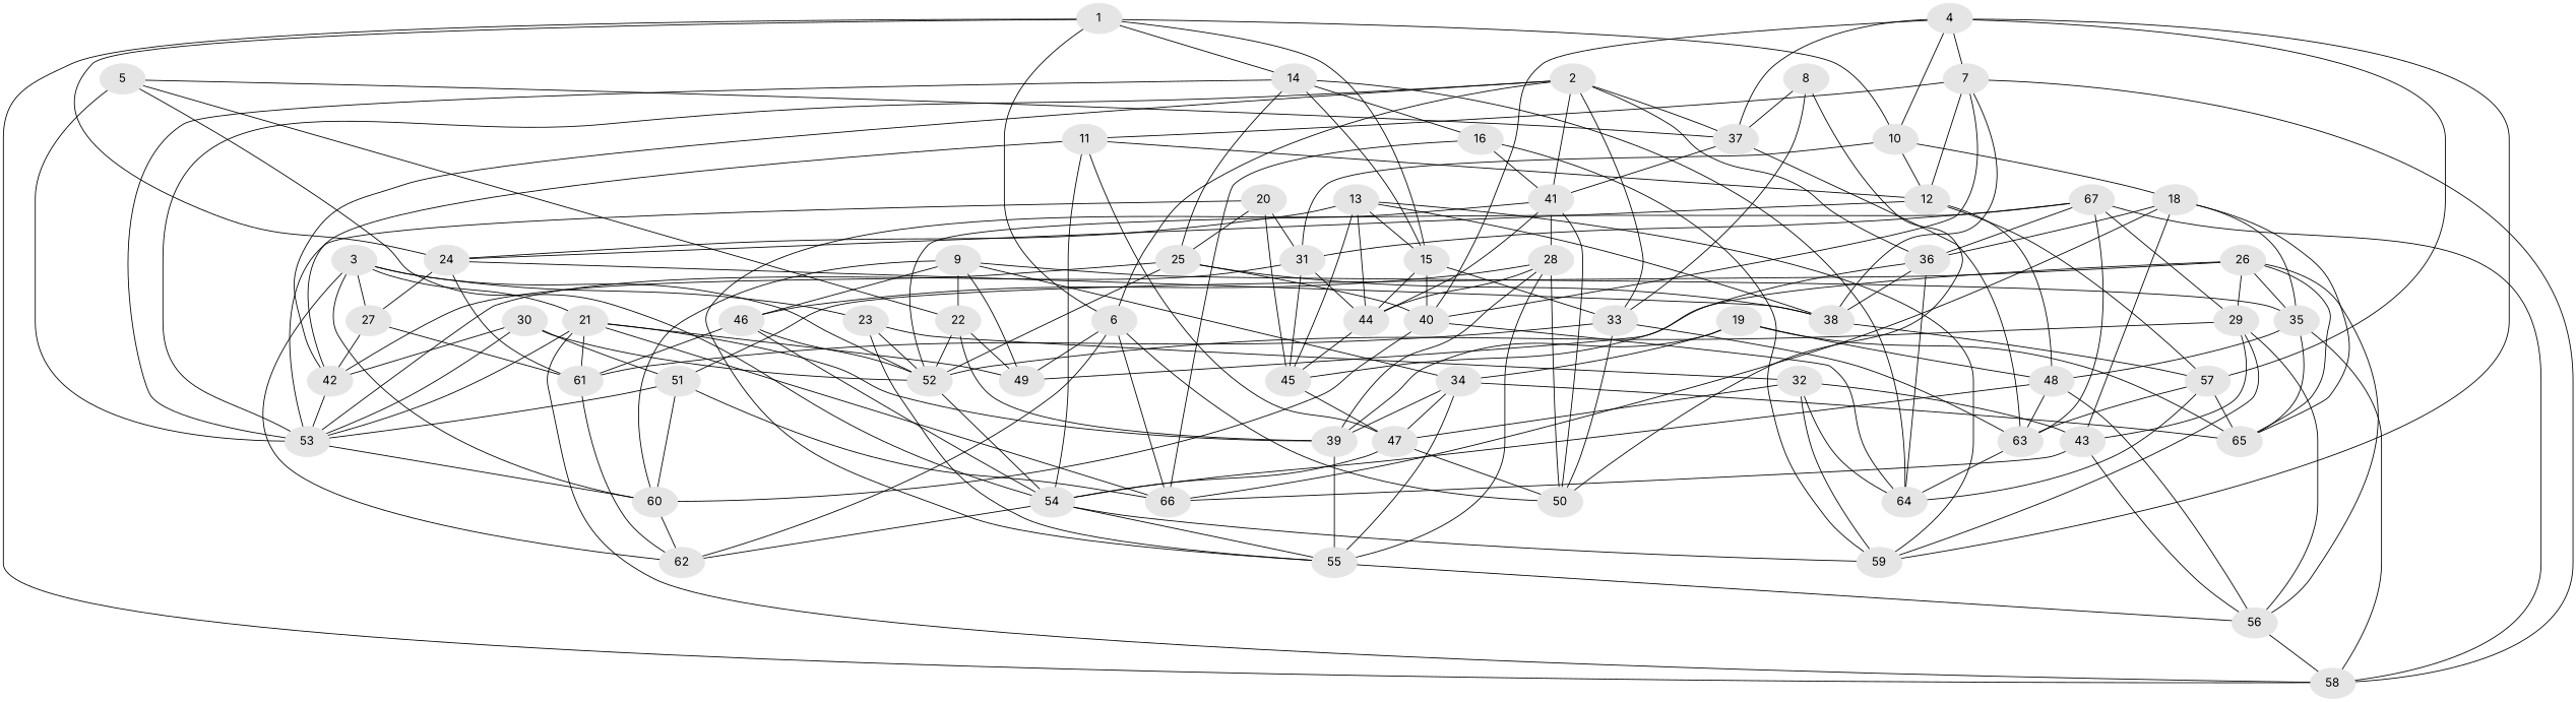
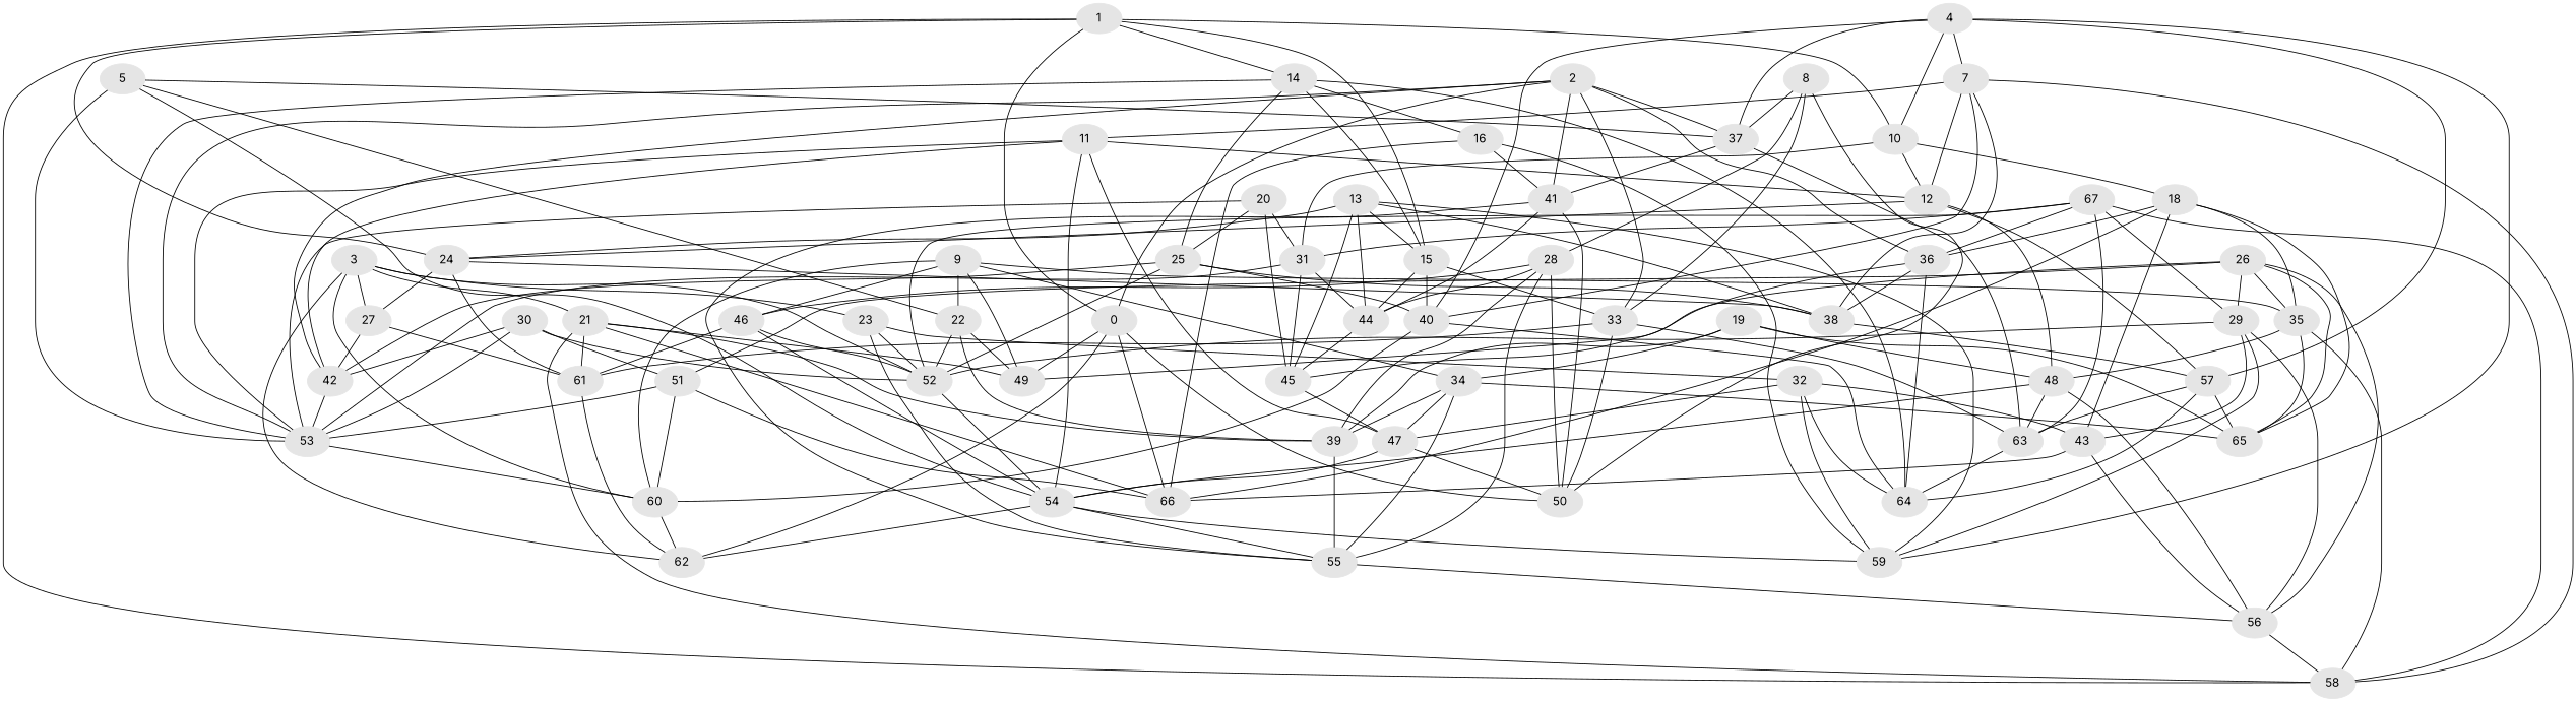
  graph {
    fontname=Inter
    node [color=gray90 fontname=Inter style=filled]
    edge [fontname=Inter weight=1.0]
    1
-   6
+   6 [label=0]
    10
    14
    15
    24
    58
    62
    49
    50
    66
    12
    18
    31
    53
    16
    25
    64
    33
    40
    44
    27
    38
    61
    2
    36
    37
    41
    42
    63
    45
    55
    60
    3
    21
    23
    52
    39
    32
    54
    4
    7
    57
    59
    11
    65
    5
    22
    47
    48
    8
    28
    46
    9
    34
    35
    43
    56
    13
    n60 [label=67]
    29
    19
    20
    26
    51
    30
    1 -- 6
    1 -- 10
    1 -- 14
    1 -- 15
    1 -- 24
    1 -- 58
    6 -- 62
    6 -- 49
    6 -- 50
    6 -- 66
    10 -- 12
    10 -- 18
    10 -- 31
    14 -- 15
    14 -- 53
    14 -- 16
    14 -- 25
    14 -- 64
    15 -- 33
    15 -- 40
    15 -- 44
    24 -- 27
    24 -- 38
    24 -- 61
    12 -- 24
    12 -- 57
    12 -- 48
    18 -- 66
    18 -- 36
    18 -- 65
    18 -- 35
    18 -- 43
    31 -- 53
    31 -- 44
    31 -- 45
    53 -- 60
    16 -- 66
    16 -- 41
    16 -- 59
    25 -- 40
    25 -- 38
    25 -- 42
    25 -- 52
    33 -- 50
    33 -- 61
    33 -- 63
    40 -- 64
    40 -- 60
    44 -- 45
    27 -- 61
    27 -- 42
    38 -- 57
    61 -- 62
    2 -- 6
    2 -- 53 [weight=2.0]
    2 -- 33
    2 -- 36
    2 -- 37
    2 -- 41
    2 -- 42
    36 -- 64
    36 -- 38
    36 -- 45
    37 -- 41
    37 -- 63
    41 -- 50
    41 -- 44
    41 -- 55
    42 -- 53
    63 -- 64
    45 -- 47
    55 -- 56
    60 -- 62
    3 -- 62
    3 -- 27
    3 -- 60
    3 -- 21
    3 -- 23
    3 -- 52
    21 -- 58
    21 -- 49
    21 -- 66
    21 -- 61
    21 -- 39
    23 -- 55
    23 -- 52
    23 -- 32
    52 -- 54
    39 -- 55
    32 -- 64
    32 -- 59
    32 -- 47
    32 -- 43 [weight=2.0]
    54 -- 62 [weight=2.0]
    54 -- 55
    54 -- 59
    4 -- 10
    4 -- 40
    4 -- 37
    4 -- 7
    4 -- 57
    4 -- 59
    7 -- 58
    7 -- 12
    7 -- 40
    7 -- 38
    7 -- 11
    57 -- 64
    57 -- 63
    57 -- 65
    11 -- 12
-   21 -- 53
+   11 -- 53
    11 -- 42
    11 -- 54
    11 -- 47
    5 -- 53
    5 -- 37
    5 -- 54
    5 -- 22
    22 -- 49 [weight=2.0]
    22 -- 52
    22 -- 39
    47 -- 50
    47 -- 54
    48 -- 63
    48 -- 54
    48 -- 56
    8 -- 50
    8 -- 33
    8 -- 37
-   41 -- 28
+   8 -- 28
    28 -- 50
    28 -- 44
    28 -- 55
    28 -- 39
    28 -- 46
    46 -- 61
    46 -- 52 [weight=2.0]
    46 -- 54
    9 -- 49
    9 -- 60
    9 -- 22
    9 -- 46
    9 -- 34
    9 -- 35
    34 -- 55
    34 -- 39
    34 -- 65
    34 -- 47
    35 -- 58
    35 -- 65
    35 -- 48
    43 -- 66
    43 -- 56
    56 -- 58
    13 -- 15
    13 -- 24
    13 -- 44
    13 -- 38
    13 -- 45
    13 -- 59
    n60 -- 58
    n60 -- 31
    n60 -- 36
    n60 -- 63
    n60 -- 52
    n60 -- 29
    29 -- 52
    29 -- 59
    29 -- 43
    29 -- 56
    19 -- 39
    19 -- 65
    19 -- 48
    19 -- 34
    20 -- 31
    20 -- 53
    20 -- 25
    20 -- 45
    26 -- 49
    26 -- 65
    26 -- 35
    26 -- 56
    26 -- 29
    26 -- 51 [weight=2.0]
    51 -- 66
    51 -- 53
    51 -- 60
    30 -- 53
    30 -- 42
    30 -- 52
    30 -- 51
  }
